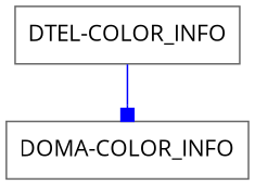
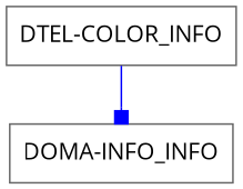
  digraph {
    fontname="Open Sans"
    node [color=gray40 shape=box fontname="Open Sans"]
    "DTEL-COLOR_INFO"
-   "DOMA-COLOR_INFO"
+   "DOMA-COLOR_INFO" [label="DOMA-INFO_INFO"]
    "DTEL-COLOR_INFO" -> "DOMA-COLOR_INFO" [color=blue arrowhead=box fontname="Open Sans"]
  }
